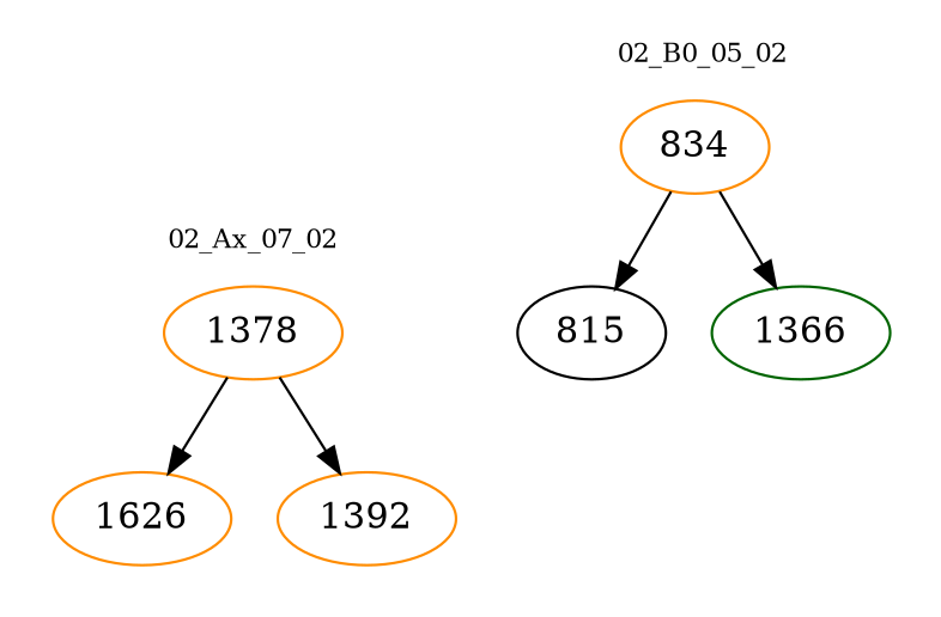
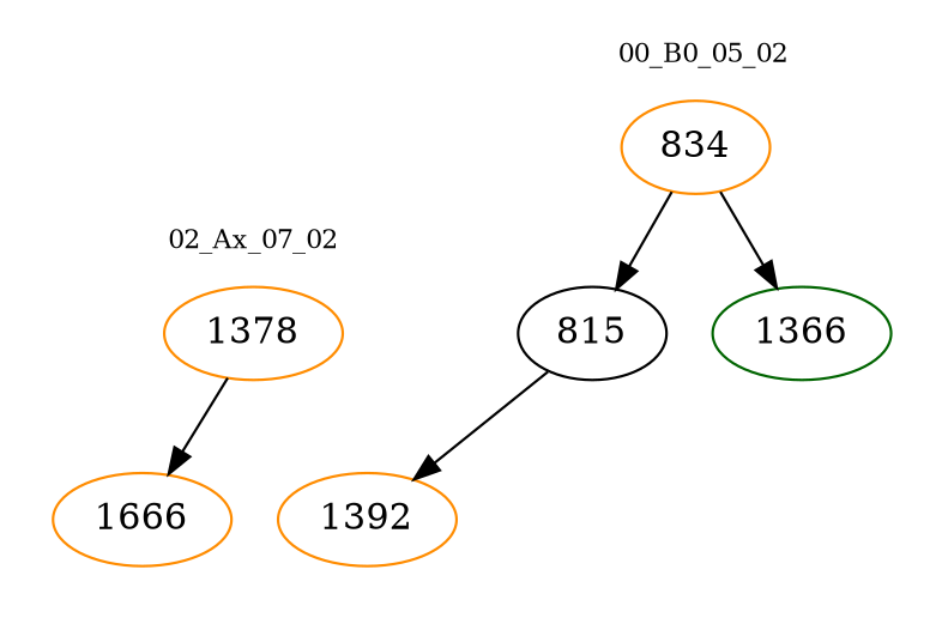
  digraph {
    node [color=darkorange]
    edge [color=black]
    n1 [label=1378]
    n2 [label=1392]
-   n3 [label=1626]
+   n3 [label=1666]
    n4 [label=834]
    n5 [color=black label=815]
    n6 [color=darkgreen label=1366]
    subgraph cluster_1 {
      color=white
      fontsize=10
      label="02_Ax_07_02"
      n1
      n2
      n3
    }
    subgraph cluster_2 {
      color=white
      fontsize=10
-     label="02_B0_05_02"
+     label="00_B0_05_02"
      n4
      n5
      n6
    }
-   n1 -> n2
+   n5 -> n2
    n1 -> n3
    n4 -> n5
    n4 -> n6
  }
